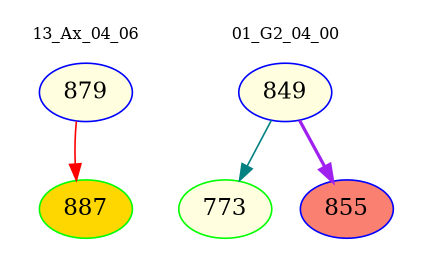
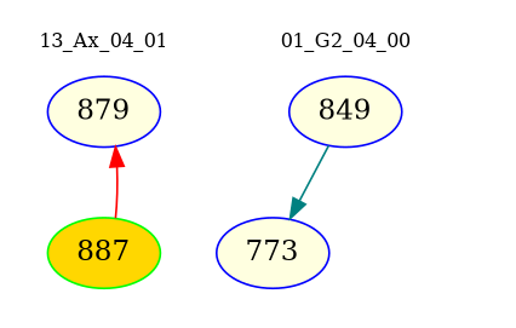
  digraph {
    node [color=blue fillcolor=lightyellow style=filled]
    edge [style=solid]
    n1 [label=879]
    n2 [color=green fillcolor=gold label=887]
    n3 [label=849]
-   n4 [color=green label=773]
-   n5 [fillcolor=salmon label=855]
+   n4 [label=773]
    subgraph cluster_1 {
      color=white
      fontsize=10
-     label="13_Ax_04_06"
+     label="13_Ax_04_01"
      n1
      n2
    }
    subgraph cluster_2 {
      color=white
      fontsize=10
      label="01_G2_04_00"
      n3
      n4
-     n5
    }
-   n1 -> n2 [color=red]
+   n2 -> n1 [color=red]
    n3 -> n4 [color=teal]
-   n3 -> n5 [color=purple style=bold]
  }
